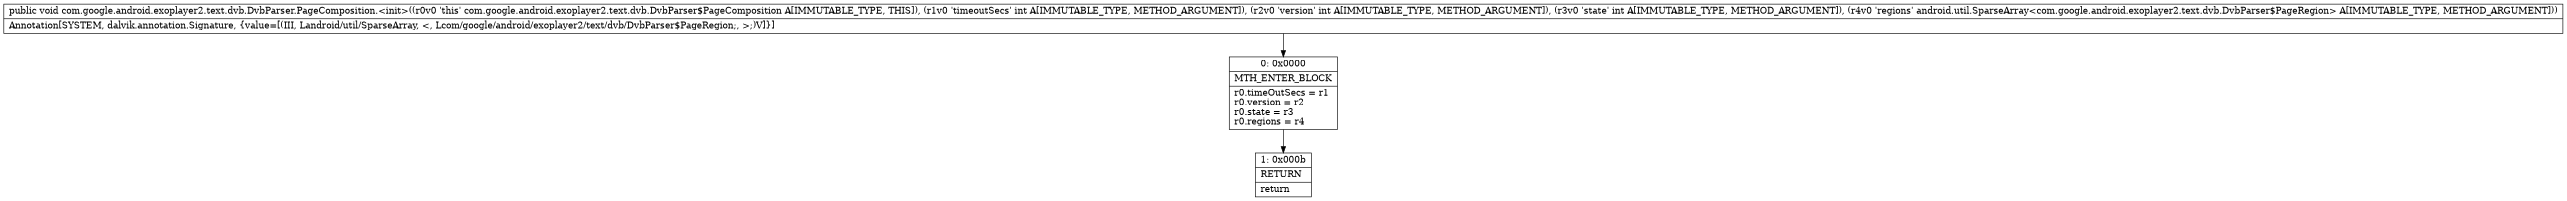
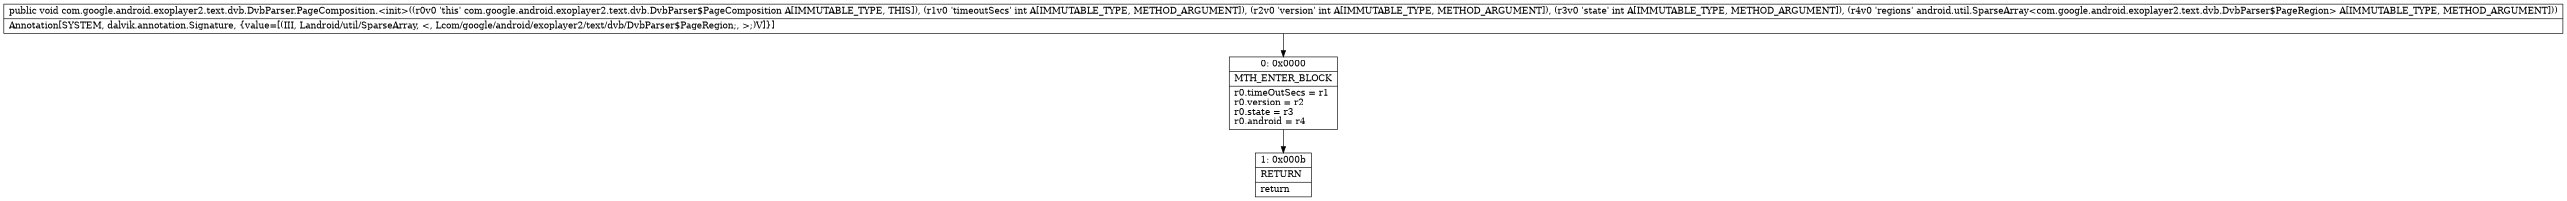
  digraph {
    node [shape=record]
-   n1 [label="{0\:\ 0x0000|MTH_ENTER_BLOCK\l|r0.timeOutSecs = r1\lr0.version = r2\lr0.state = r3\lr0.regions = r4\l}"]
+   n1 [label="{0\:\ 0x0000|MTH_ENTER_BLOCK\l|r0.timeOutSecs = r1\lr0.version = r2\lr0.state = r3\lr0.android = r4\l}"]
    n2 [label="{1\:\ 0x000b|RETURN\l|return\l}"]
    n3 [label="{public void com.google.android.exoplayer2.text.dvb.DvbParser.PageComposition.\<init\>((r0v0 'this' com.google.android.exoplayer2.text.dvb.DvbParser$PageComposition A[IMMUTABLE_TYPE, THIS]), (r1v0 'timeoutSecs' int A[IMMUTABLE_TYPE, METHOD_ARGUMENT]), (r2v0 'version' int A[IMMUTABLE_TYPE, METHOD_ARGUMENT]), (r3v0 'state' int A[IMMUTABLE_TYPE, METHOD_ARGUMENT]), (r4v0 'regions' android.util.SparseArray\<com.google.android.exoplayer2.text.dvb.DvbParser$PageRegion\> A[IMMUTABLE_TYPE, METHOD_ARGUMENT]))  | Annotation[SYSTEM, dalvik.annotation.Signature, \{value=[(III, Landroid\/util\/SparseArray, \<, Lcom\/google\/android\/exoplayer2\/text\/dvb\/DvbParser$PageRegion;, \>;)V]\}]\l}"]
    n1 -> n2
    n3 -> n1
  }
